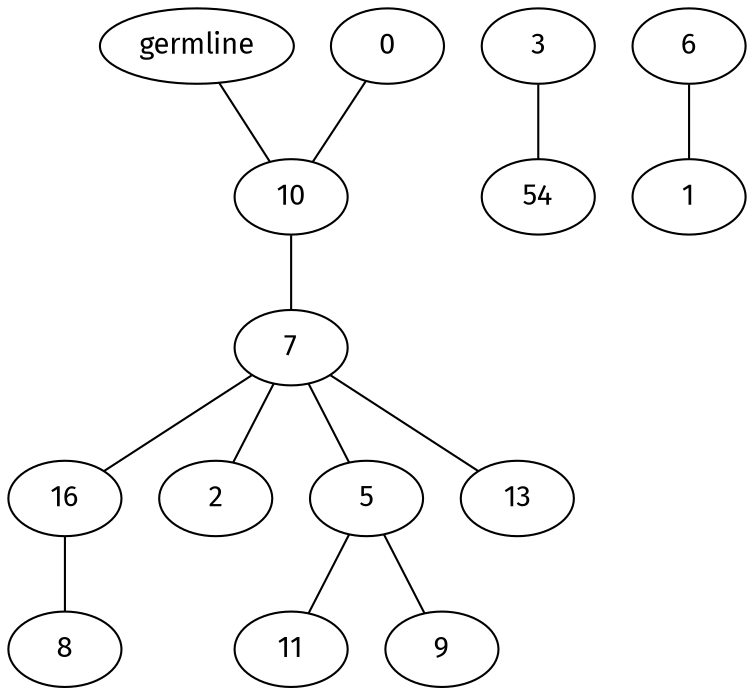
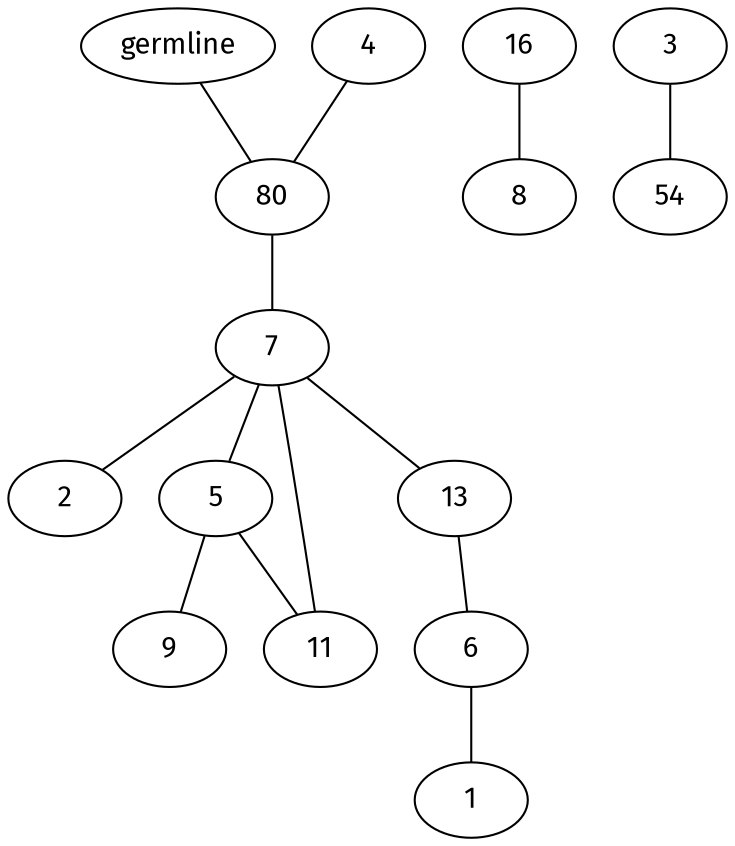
  graph {
    fontname="Fira Sans"
    node [fontname="Fira Sans"]
    edge [fontname="Fira Sans"]
    n1 [label=germline]
-   n2 [label=10]
-   n3 [label=0]
+   n2 [label=80]
+   n3 [label=4]
    n4 [label=7]
    n5 [label=16]
    n6 [label=2]
    n7 [label=5]
    n8 [label=13]
    n9 [label=8]
    n10 [label=11]
    n11 [label=9]
    n12 [label=3]
    n13 [label=54]
    n14 [label=6]
    n15 [label=1]
    n1 -- n2
    n2 -- n4
    n3 -- n2
-   n4 -- n5
+   n4 -- n10
    n4 -- n6
    n4 -- n7
    n4 -- n8
    n5 -- n9
    n7 -- n10
    n7 -- n11
+   n8 -- n14
    n12 -- n13
    n14 -- n15
  }
